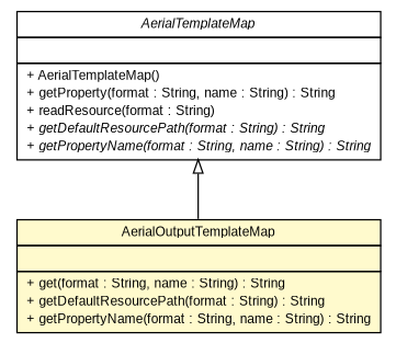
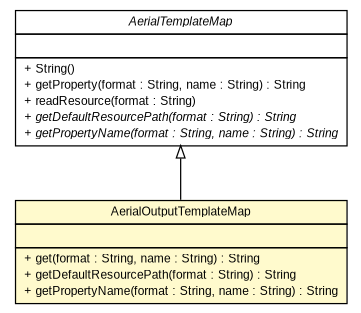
  digraph {
    nodesep=0.25
    ranksep=0.5
    node [fontcolor=black fontname=arial fontsize=10.0 shape=plaintext]
-   n1 [label=<<table title="com.github.mkolisnyk.aerial.core.templates.AerialTemplateMap" border="0" cellborder="1" cellspacing="0" cellpadding="2" port="p" href="./AerialTemplateMap.html"> 		<tr><td><table border="0" cellspacing="0" cellpadding="1"> <tr><td align="center" balign="center"><font face="arial italic"> AerialTemplateMap </font></td></tr> 		</table></td></tr> 		<tr><td><table border="0" cellspacing="0" cellpadding="1"> <tr><td align="left" balign="left">  </td></tr> 		</table></td></tr> 		<tr><td><table border="0" cellspacing="0" cellpadding="1"> <tr><td align="left" balign="left"> + AerialTemplateMap() </td></tr> <tr><td align="left" balign="left"> + getProperty(format : String, name : String) : String </td></tr> <tr><td align="left" balign="left"> + readResource(format : String) </td></tr> <tr><td align="left" balign="left"><font face="arial italic" point-size="10.0"> + getDefaultResourcePath(format : String) : String </font></td></tr> <tr><td align="left" balign="left"><font face="arial italic" point-size="10.0"> + getPropertyName(format : String, name : String) : String </font></td></tr> 		</table></td></tr> 		</table>>]
+   n1 [label=<<table title="com.github.mkolisnyk.aerial.core.templates.AerialTemplateMap" border="0" cellborder="1" cellspacing="0" cellpadding="2" port="p" href="./AerialTemplateMap.html"> 		<tr><td><table border="0" cellspacing="0" cellpadding="1"> <tr><td align="center" balign="center"><font face="arial italic"> AerialTemplateMap </font></td></tr> 		</table></td></tr> 		<tr><td><table border="0" cellspacing="0" cellpadding="1"> <tr><td align="left" balign="left">  </td></tr> 		</table></td></tr> 		<tr><td><table border="0" cellspacing="0" cellpadding="1"> <tr><td align="left" balign="left"> + String() </td></tr> <tr><td align="left" balign="left"> + getProperty(format : String, name : String) : String </td></tr> <tr><td align="left" balign="left"> + readResource(format : String) </td></tr> <tr><td align="left" balign="left"><font face="arial italic" point-size="10.0"> + getDefaultResourcePath(format : String) : String </font></td></tr> <tr><td align="left" balign="left"><font face="arial italic" point-size="10.0"> + getPropertyName(format : String, name : String) : String </font></td></tr> 		</table></td></tr> 		</table>>]
    n2 [label=<<table title="com.github.mkolisnyk.aerial.core.templates.AerialOutputTemplateMap" border="0" cellborder="1" cellspacing="0" cellpadding="2" port="p" bgcolor="lemonChiffon" href="./AerialOutputTemplateMap.html"> 		<tr><td><table border="0" cellspacing="0" cellpadding="1"> <tr><td align="center" balign="center"> AerialOutputTemplateMap </td></tr> 		</table></td></tr> 		<tr><td><table border="0" cellspacing="0" cellpadding="1"> <tr><td align="left" balign="left">  </td></tr> 		</table></td></tr> 		<tr><td><table border="0" cellspacing="0" cellpadding="1"> <tr><td align="left" balign="left"> + get(format : String, name : String) : String </td></tr> <tr><td align="left" balign="left"> + getDefaultResourcePath(format : String) : String </td></tr> <tr><td align="left" balign="left"> + getPropertyName(format : String, name : String) : String </td></tr> 		</table></td></tr> 		</table>>]
    n1 -> n2 [arrowtail=empty dir=back fontname=arial fontsize=10 headport=p labelfontname=arial labelfontsize=10 tailport=p]
  }
